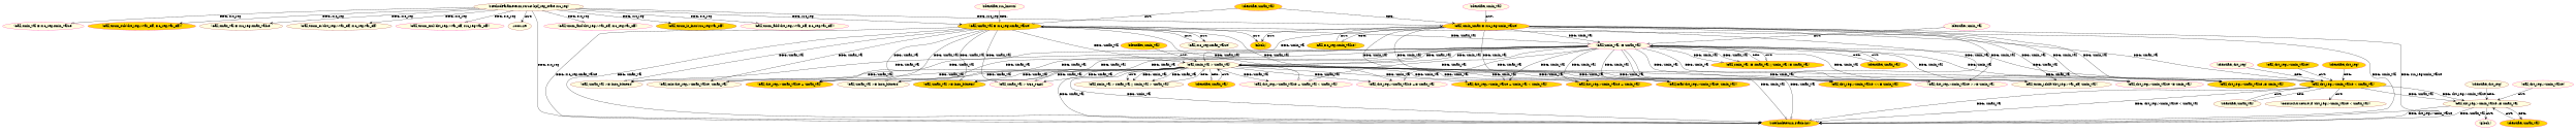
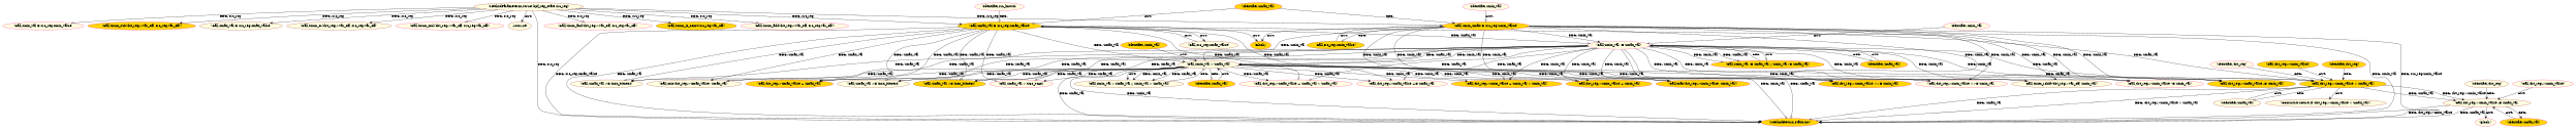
  digraph {
    node [color=deeppink fillcolor=lightyellow style=filled]
    edge [arrowhead=vee]
    n1 [color=brown fillcolor=gold label="(Call,dst_reg->umin_value < umax_val)"]
    n2 [color=brown label="(Call,dst_reg->umin_value -= umax_val)"]
    n3 [color=brown label="(ControlStructure,if (dst_reg->umin_value < umax_val))"]
    n4 [color=brown label="(Identifier,umax_val)"]
    n5 [fillcolor=gold label="(MethodReturn,static int)"]
    n6 [fillcolor=gold label="(Identifier,umax_val)"]
    n7 [label="(Block,)"]
    n8 [color=brown label="(Call,umin_val > umax_val)"]
    n9 [label="(Call,dst_reg->umax_value + umax_val < umax_val)"]
    n10 [fillcolor=gold label="(Call,dst_reg->umin_value + umin_val < umin_val)"]
    n11 [label="(Call,dst_reg->umax_value += umax_val)"]
    n12 [color=brown label="(Call,smin_val > smax_val || umin_val > umax_val)"]
    n13 [fillcolor=gold label="(Call,dst_reg->umin_value + umin_val)"]
    n14 [fillcolor=gold label="(Identifier,umax_val)"]
    n15 [color=brown label="(Call,umax_val >= insn_bitness)"]
    n16 [fillcolor=gold label="(Call,max(dst_reg->umin_value, umin_val))"]
    n17 [fillcolor=gold label="(Call,dst_reg->umin_value <<= umin_val)"]
    n18 [label="(Call,dst_reg->smin_value >>= umin_val)"]
    n19 [color=brown label="(Call,min(dst_reg->umax_value, umax_val))"]
    n20 [fillcolor=gold label="(Call,dst_reg->umax_value + umax_val)"]
    n21 [color=brown label="(Call,umax_val >= insn_bitness)"]
    n22 [color=brown fillcolor=gold label="(Call,umax_val >= insn_bitness)"]
    n23 [label="(Call,umax_val > U32_MAX)"]
    n24 [color=brown label="(Call,tnum_rshift(dst_reg->var_off, umin_val))"]
    n25 [label="(Call,dst_reg->umin_value *= umin_val)"]
    n26 [color=brown fillcolor=gold label="(Call,dst_reg->umax_value -= umin_val)"]
    n27 [label="(Call,umin_val != umax_val)"]
    n28 [fillcolor=gold label="(Identifier,umax_val)"]
    n29 [fillcolor=gold label="(Call,smin_val != smax_val || umin_val != umax_val)"]
    n30 [fillcolor=gold label="(Call,umin_umax = src_reg.umin_value)"]
    n31 [fillcolor=gold label="(Block,)"]
    n32 [color=brown fillcolor=gold label="(Call,src_reg.umin_value)"]
    n33 [color=brown label="(MethodParameterIn,struct bpf_reg_state src_reg)"]
    n34 [color=brown fillcolor=gold label="(Call,umax_val = src_reg.umax_value)"]
    n35 [label="(Call,tnum_and(dst_reg->var_off, src_reg.var_off))"]
-   n36 [color=brown fillcolor=gold label="(Call,tnum_is_insn(src_reg.var_off))"]
+   n36 [color=brown fillcolor=gold label="(Call,tnum_is_const(src_reg.var_off))"]
    n37 [label="(Call,tnum_add(dst_reg->var_off, src_reg.var_off))"]
    n38 [label="(Call,smin_val = src_reg.smin_value)"]
    n39 [fillcolor=gold label="(Call,tnum_sub(dst_reg->var_off, src_reg.var_off))"]
    n40 [color=brown label="(Call,smax_val = src_reg.smax_value)"]
    n41 [color=brown label="(Call,tnum_or(dst_reg->var_off, src_reg.var_off))"]
    n42 [label="(Call,tnum_mul(dst_reg->var_off, src_reg.var_off))"]
    1000129 [color=brown]
    n44 [color=brown label="(Call,src_reg.umax_value)"]
    n45 [label="(Identifier,dst_reg)"]
    n46 [label="(Identifier,umin_val)"]
    n47 [fillcolor=gold label="(Identifier,umax_val)"]
    n48 [color=brown label="(Identifier,dst_reg)"]
    n49 [fillcolor=gold label="(Identifier,umin_val)"]
    n50 [label="(Identifier,umin_val)"]
    n51 [label="(Call,dst_reg->umin_value)"]
    n52 [color=brown fillcolor=gold label="(Call,dst_reg->umin_value)"]
    n53 [label="(Identifier,src_known)"]
    n54 [fillcolor=gold label="(Identifier,dst_reg)"]
    n1 -> n2 [label="DDG: umax_val"]
    n1 -> n2 [label="DDG: dst_reg->umin_value"]
    n1 -> n3 [label="AST: "]
    n1 -> n4 [arrowhead=onormal label="CFG: "]
    n1 -> n5 [arrowhead=onormal label="DDG: umax_val"]
    n1 -> n5 [arrowhead=onormal label="DDG: dst_reg->umin_value < umax_val"]
    n2 -> n5 [label="DDG: dst_reg->umin_value"]
    n2 -> n5 [label="DDG: umax_val"]
    n2 -> n6 [label="CFG: "]
    n2 -> n7 [label="AST: "]
    n4 -> n1 [arrowhead=onormal label="AST: "]
    n6 -> n2 [label="AST: "]
    n8 -> n1 [arrowhead=onormal label="DDG: umax_val"]
    n8 -> n5 [label="DDG: umax_val"]
    n8 -> n5 [label="DDG: umin_val"]
    n8 -> n9 [label="DDG: umax_val"]
    n8 -> n10 [label="DDG: umin_val"]
    n8 -> n11 [label="DDG: umax_val"]
    n8 -> n12 [label="AST: "]
    n8 -> n12 [label="DDG: umin_val"]
    n8 -> n12 [label="DDG: umax_val"]
    n8 -> n13 [arrowhead=onormal label="DDG: umin_val"]
    n8 -> n14 [arrowhead=onormal label="CFG: "]
    n8 -> n15 [label="DDG: umax_val"]
    n8 -> n16 [arrowhead=onormal label="DDG: umin_val"]
    n8 -> n17 [label="DDG: umin_val"]
    n8 -> n18 [label="DDG: umin_val"]
    n8 -> n19 [arrowhead=onormal label="DDG: umax_val"]
    n8 -> n20 [label="DDG: umax_val"]
    n8 -> n21 [arrowhead=onormal label="DDG: umax_val"]
    n8 -> n22 [arrowhead=onormal label="DDG: umax_val"]
    n8 -> n23 [label="DDG: umax_val"]
    n8 -> n24 [arrowhead=onormal label="DDG: umin_val"]
    n8 -> n25 [label="DDG: umin_val"]
    n8 -> n26 [label="DDG: umin_val"]
    n12 -> n8 [arrowhead=onormal label="CFG: "]
    n14 -> n8 [label="AST: "]
    n27 -> n1 [label="DDG: umax_val"]
    n27 -> n5 [arrowhead=onormal label="DDG: umin_val"]
    n27 -> n5 [arrowhead=onormal label="DDG: umax_val"]
    n27 -> n8 [arrowhead=onormal label="DDG: umin_val"]
    n27 -> n8 [label="DDG: umax_val"]
    n27 -> n9 [arrowhead=onormal label="DDG: umax_val"]
    n27 -> n10 [label="DDG: umin_val"]
    n27 -> n11 [arrowhead=onormal label="DDG: umax_val"]
    n27 -> n13 [label="DDG: umin_val"]
    n27 -> n15 [label="DDG: umax_val"]
    n27 -> n16 [arrowhead=onormal label="DDG: umin_val"]
    n27 -> n17 [label="DDG: umin_val"]
    n27 -> n18 [arrowhead=onormal label="DDG: umin_val"]
    n27 -> n19 [arrowhead=onormal label="DDG: umax_val"]
    n27 -> n20 [label="DDG: umax_val"]
    n27 -> n21 [label="DDG: umax_val"]
    n27 -> n22 [label="DDG: umax_val"]
    n27 -> n23 [arrowhead=onormal label="DDG: umax_val"]
    n27 -> n24 [label="DDG: umin_val"]
    n27 -> n25 [arrowhead=onormal label="DDG: umin_val"]
    n27 -> n26 [label="DDG: umin_val"]
    n27 -> n28 [arrowhead=onormal label="CFG: "]
    n27 -> n29 [arrowhead=onormal label="AST: "]
    n27 -> n29 [arrowhead=onormal label="DDG: umin_val"]
    n27 -> n29 [arrowhead=onormal label="DDG: umax_val"]
    n28 -> n27 [label="AST: "]
    n29 -> n27 [arrowhead=onormal label="CFG: "]
    n30 -> n5 [arrowhead=onormal label="DDG: umin_val"]
    n30 -> n5 [label="DDG: src_reg.umin_value"]
    n30 -> n8 [arrowhead=onormal label="DDG: umin_val"]
    n30 -> n10 [arrowhead=onormal label="DDG: umin_val"]
    n30 -> n13 [label="DDG: umin_val"]
    n30 -> n16 [label="DDG: umin_val"]
    n30 -> n17 [arrowhead=onormal label="DDG: umin_val"]
    n30 -> n18 [label="DDG: umin_val"]
    n30 -> n24 [label="DDG: umin_val"]
    n30 -> n25 [arrowhead=onormal label="DDG: umin_val"]
    n30 -> n26 [arrowhead=onormal label="DDG: umin_val"]
    n30 -> n27 [label="DDG: umin_val"]
    n30 -> n31 [label="AST: "]
    n30 -> n32 [arrowhead=onormal label="CFG: "]
    n32 -> n30 [label="AST: "]
    n33 -> n5 [arrowhead=onormal label="DDG: src_reg"]
    n33 -> n30 [arrowhead=onormal label="DDG: src_reg"]
    n33 -> n34 [label="DDG: src_reg"]
    n33 -> n35 [arrowhead=onormal label="DDG: src_reg"]
    n33 -> n36 [label="DDG: src_reg"]
    n33 -> n37 [arrowhead=onormal label="DDG: src_reg"]
    n33 -> n38 [arrowhead=onormal label="DDG: src_reg"]
    n33 -> n39 [label="DDG: src_reg"]
    n33 -> n40 [label="DDG: src_reg"]
    n33 -> n41 [label="DDG: src_reg"]
    n33 -> n42 [arrowhead=onormal label="DDG: src_reg"]
    n33 -> 1000129 [label="AST: "]
    n34 -> n1 [arrowhead=onormal label="DDG: umax_val"]
    n34 -> n5 [label="DDG: src_reg.umax_value"]
    n34 -> n5 [arrowhead=onormal label="DDG: umax_val"]
    n34 -> n8 [label="DDG: umax_val"]
    n34 -> n9 [arrowhead=onormal label="DDG: umax_val"]
    n34 -> n11 [label="DDG: umax_val"]
    n34 -> n15 [arrowhead=onormal label="DDG: umax_val"]
    n34 -> n19 [label="DDG: umax_val"]
    n34 -> n20 [arrowhead=onormal label="DDG: umax_val"]
    n34 -> n21 [arrowhead=onormal label="DDG: umax_val"]
    n34 -> n22 [arrowhead=onormal label="DDG: umax_val"]
    n34 -> n23 [arrowhead=onormal label="DDG: umax_val"]
    n34 -> n27 [arrowhead=onormal label="DDG: umax_val"]
    n34 -> n31 [label="AST: "]
    n34 -> n44 [label="AST: "]
    n44 -> n34 [label="AST: "]
    n45 -> n1 [label="CFG: "]
    n46 -> n30 [arrowhead=onormal label="AST: "]
    n47 -> n30 [label="CFG: "]
    n47 -> n34 [arrowhead=onormal label="AST: "]
    n48 -> n2 [label="CFG: "]
    n49 -> n8 [label="AST: "]
    n50 -> n27 [arrowhead=onormal label="AST: "]
    n51 -> n2 [label="AST: "]
    n52 -> n1 [label="AST: "]
    n53 -> n34 [arrowhead=onormal label="CFG: "]
    n54 -> n1 [label="CFG: "]
  }
